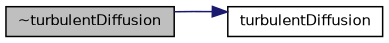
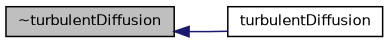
  digraph {
    rankdir=LR
    node [color=black fontname=Helvetica fontsize=10 shape=record]
    n1 [fillcolor=grey75 fontcolor=black height=0.2 label="~turbulentDiffusion" style=filled width=0.4]
    n2 [height=0.2 label=turbulentDiffusion width=0.4]
-   n2 -> n1 [color=midnightblue dir=back fontname=Helvetica fontsize=10 labelfontname=Helvetica labelfontsize=10 style=solid]
+   n1 -> n2 [color=midnightblue dir=back fontname=Helvetica fontsize=10 labelfontname=Helvetica labelfontsize=10 style=solid]
  }
